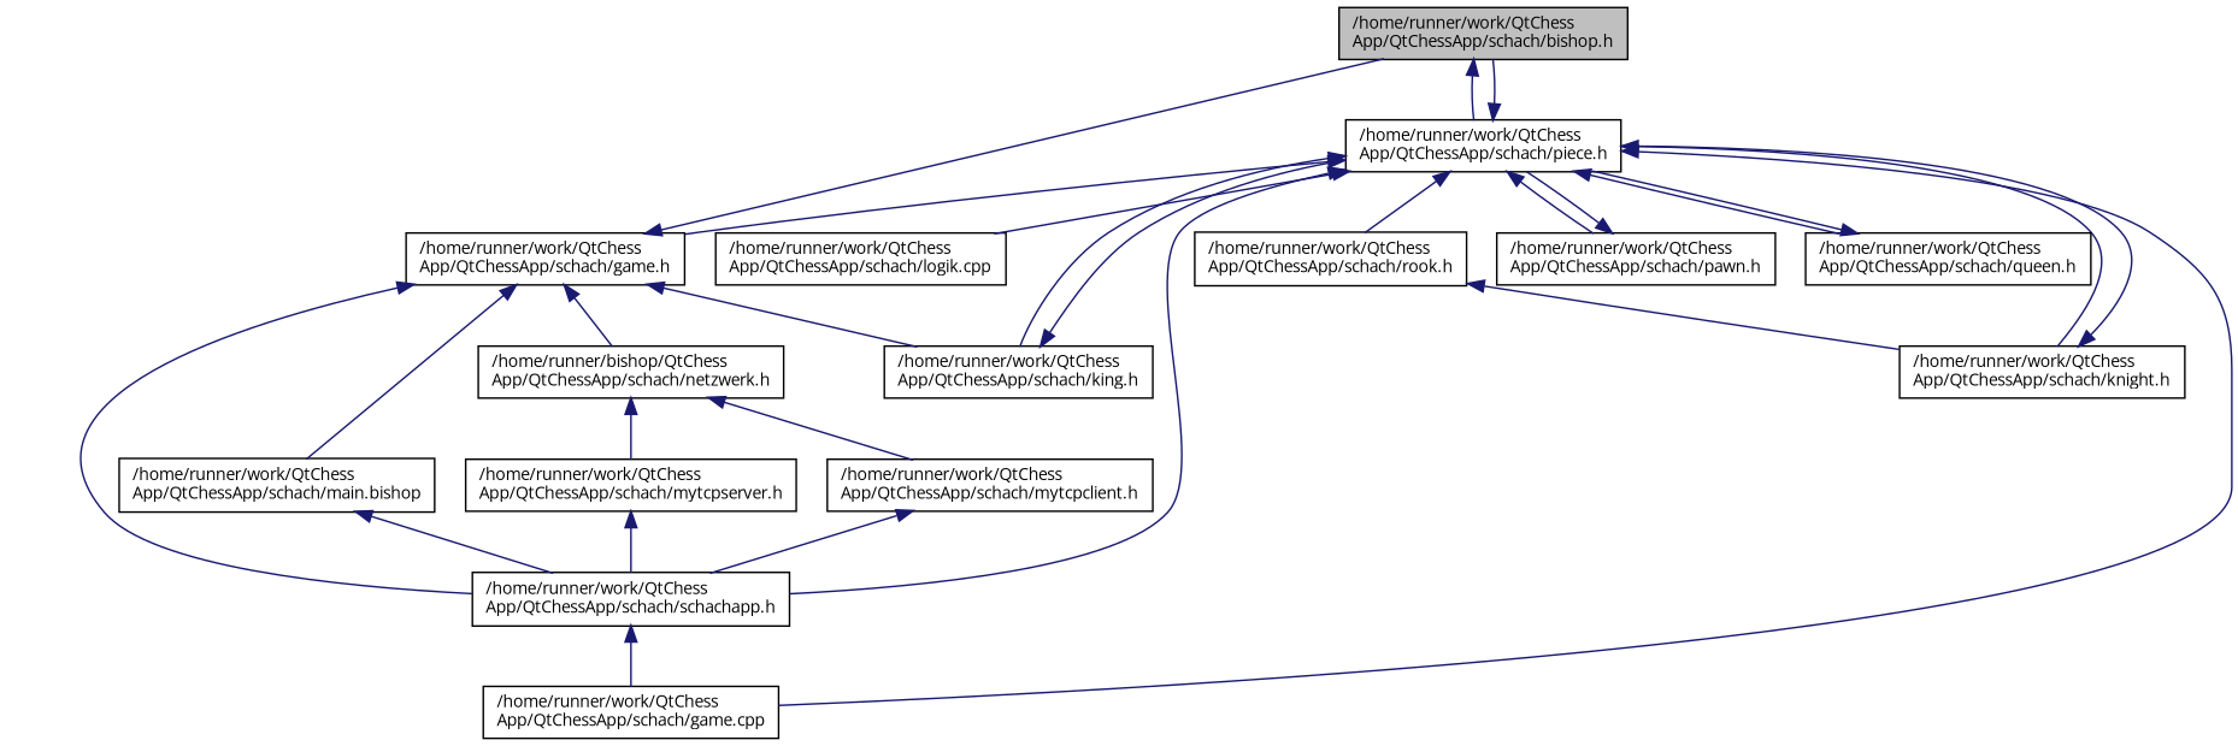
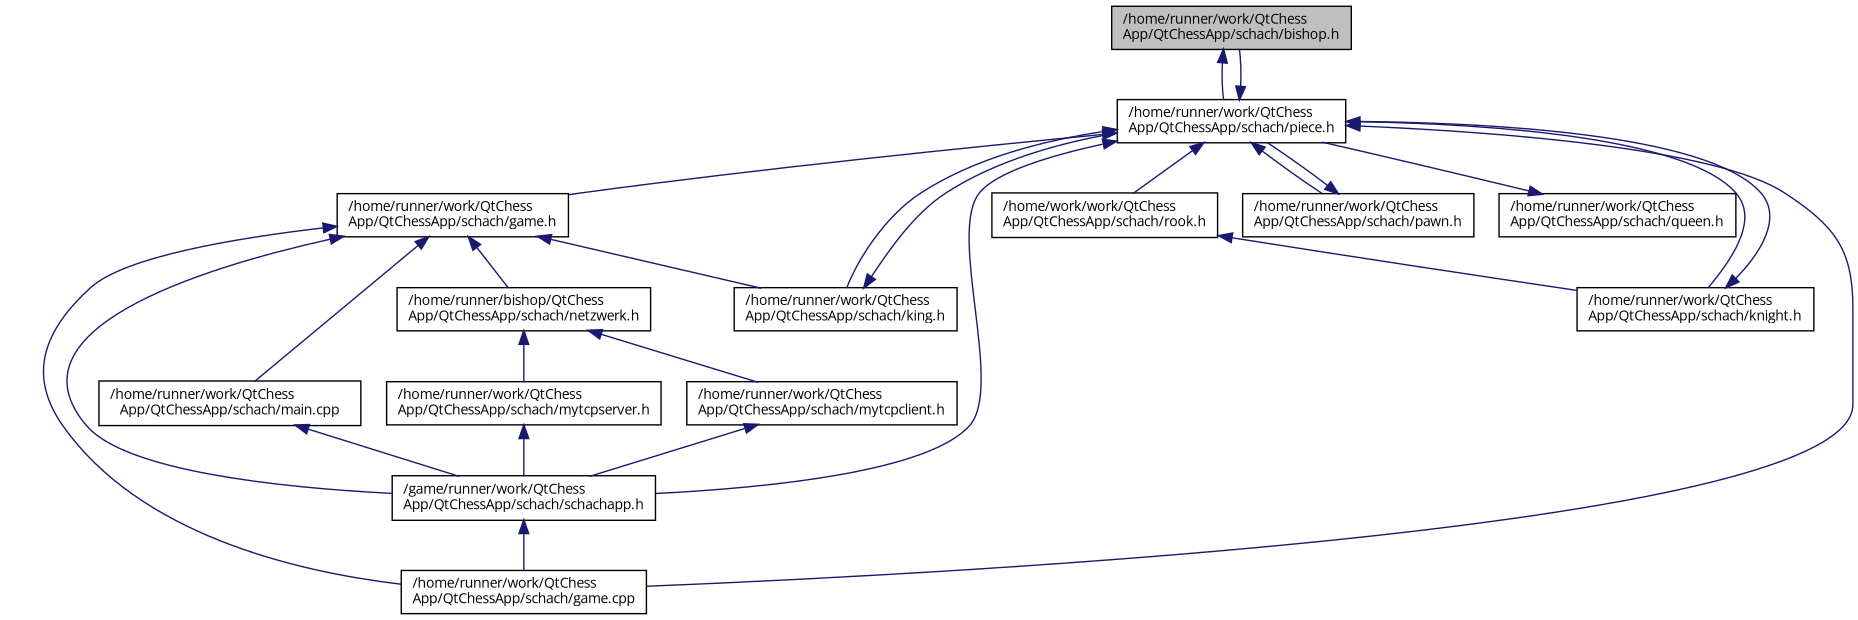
  digraph {
    fontname="Open Sans"
    node [color=black fillcolor=white fontname="Open Sans" fontsize=10 shape=record style=filled]
    edge [color=midnightblue dir=back fontname="Open Sans" fontsize=10 labelfontname=Helvetica labelfontsize=10 style=solid]
    n1 [fillcolor=grey75 fontcolor=black height=0.2 label="/home/runner/work/QtChess\lApp/QtChessApp/schach/bishop.h" width=0.4]
    n2 [height=0.2 label="/home/runner/work/QtChess\lApp/QtChessApp/schach/piece.h" width=0.4]
    n3 [height=0.2 label="/home/runner/work/QtChess\lApp/QtChessApp/schach/game.cpp" width=0.4]
    n4 [height=0.2 label="/home/runner/work/QtChess\lApp/QtChessApp/schach/game.h" width=0.4]
-   n5 [height=0.2 label="/home/runner/work/QtChess\lApp/QtChessApp/schach/logik.cpp" width=0.4]
-   n6 [height=0.2 label="/home/runner/work/QtChess\lApp/QtChessApp/schach/schachapp.h" width=0.4]
+   n6 [height=0.2 label="/game/runner/work/QtChess\lApp/QtChessApp/schach/schachapp.h" width=0.4]
    n7 [height=0.2 label="/home/runner/work/QtChess\lApp/QtChessApp/schach/king.h" width=0.4]
    n8 [height=0.2 label="/home/runner/work/QtChess\lApp/QtChessApp/schach/knight.h" width=0.4]
    n9 [height=0.2 label="/home/runner/work/QtChess\lApp/QtChessApp/schach/pawn.h" width=0.4]
    n10 [height=0.2 label="/home/runner/work/QtChess\lApp/QtChessApp/schach/queen.h" width=0.4]
-   n11 [height=0.2 label="/home/runner/work/QtChess\lApp/QtChessApp/schach/rook.h" width=0.4]
-   n12 [height=0.2 label="/home/runner/work/QtChess\lApp/QtChessApp/schach/main.bishop" width=0.4]
+   n11 [height=0.2 label="/home/work/work/QtChess\lApp/QtChessApp/schach/rook.h" width=0.4]
+   n12 [height=0.2 label="/home/runner/work/QtChess\lApp/QtChessApp/schach/main.cpp" width=0.4]
    n13 [height=0.2 label="/home/runner/bishop/QtChess\lApp/QtChessApp/schach/netzwerk.h" width=0.4]
    n14 [height=0.2 label="/home/runner/work/QtChess\lApp/QtChessApp/schach/mytcpclient.h" width=0.4]
    n15 [height=0.2 label="/home/runner/work/QtChess\lApp/QtChessApp/schach/mytcpserver.h" width=0.4]
    n1 -> n2
    n2 -> n1
    n2 -> n3
    n2 -> n4
-   n2 -> n5
    n2 -> n6
    n2 -> n7
    n2 -> n8
    n2 -> n9
-   n2 -> n10
    n2 -> n11
-   n4 -> n1
+   n4 -> n3
    n4 -> n6
    n4 -> n7
    n4 -> n12
    n4 -> n13
    n6 -> n3
    n7 -> n2
    n8 -> n2
    n9 -> n2
    n10 -> n2
    n11 -> n8
    n12 -> n6
    n13 -> n14
    n13 -> n15
    n14 -> n6
    n15 -> n6
  }
